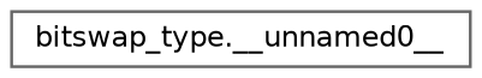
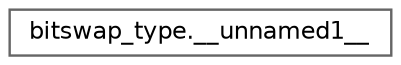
  digraph {
    rankdir=TB
-   n1 [color=grey40 fillcolor=white fontname=Helvetica fontsize=10 height=0.2 label="bitswap_type.__unnamed0__" shape=box style=filled width=0.4]
+   n1 [color=grey40 fillcolor=white fontname=Helvetica fontsize=10 height=0.2 label="bitswap_type.__unnamed1__" shape=box style=filled width=0.4]
  }
